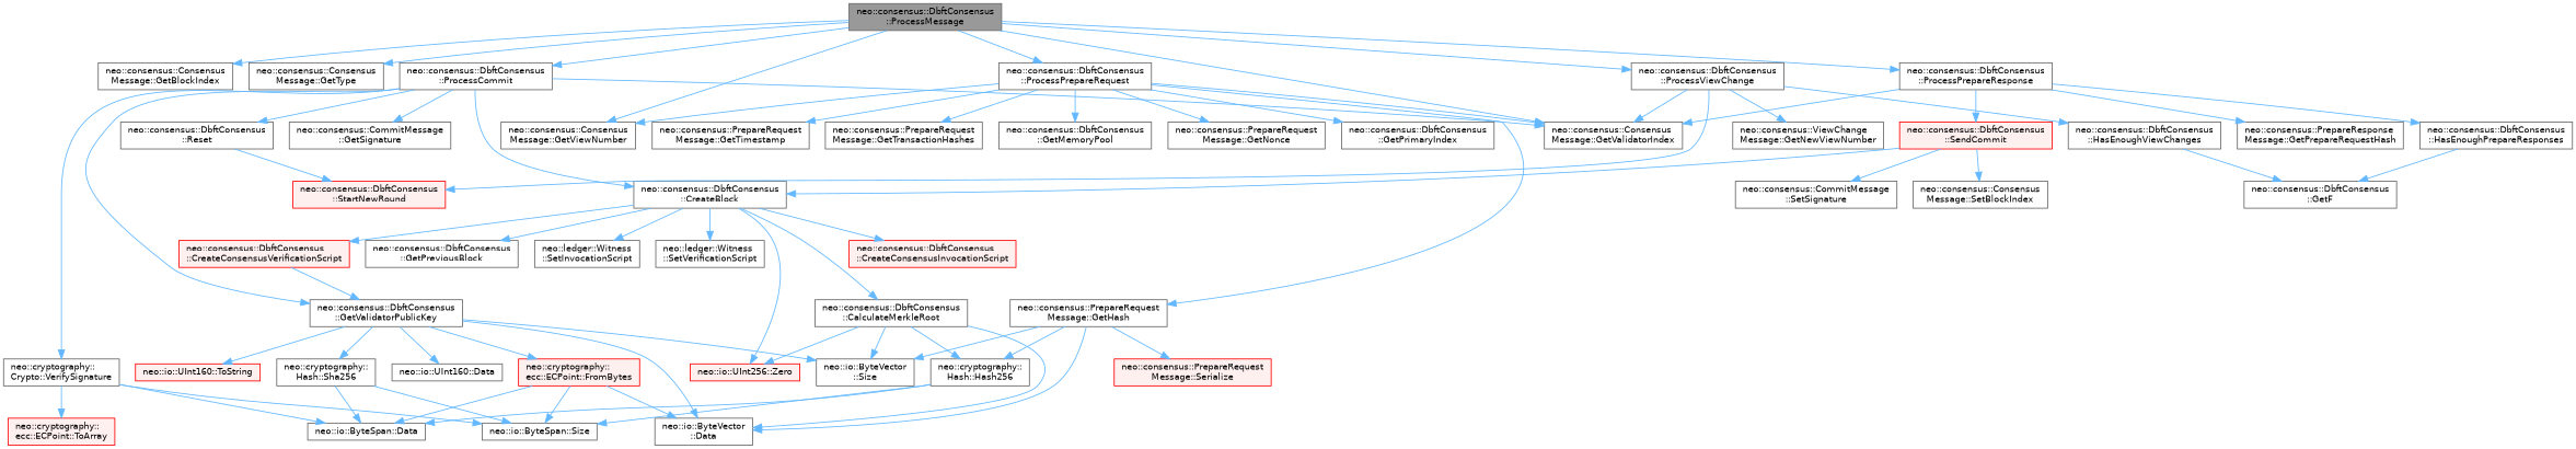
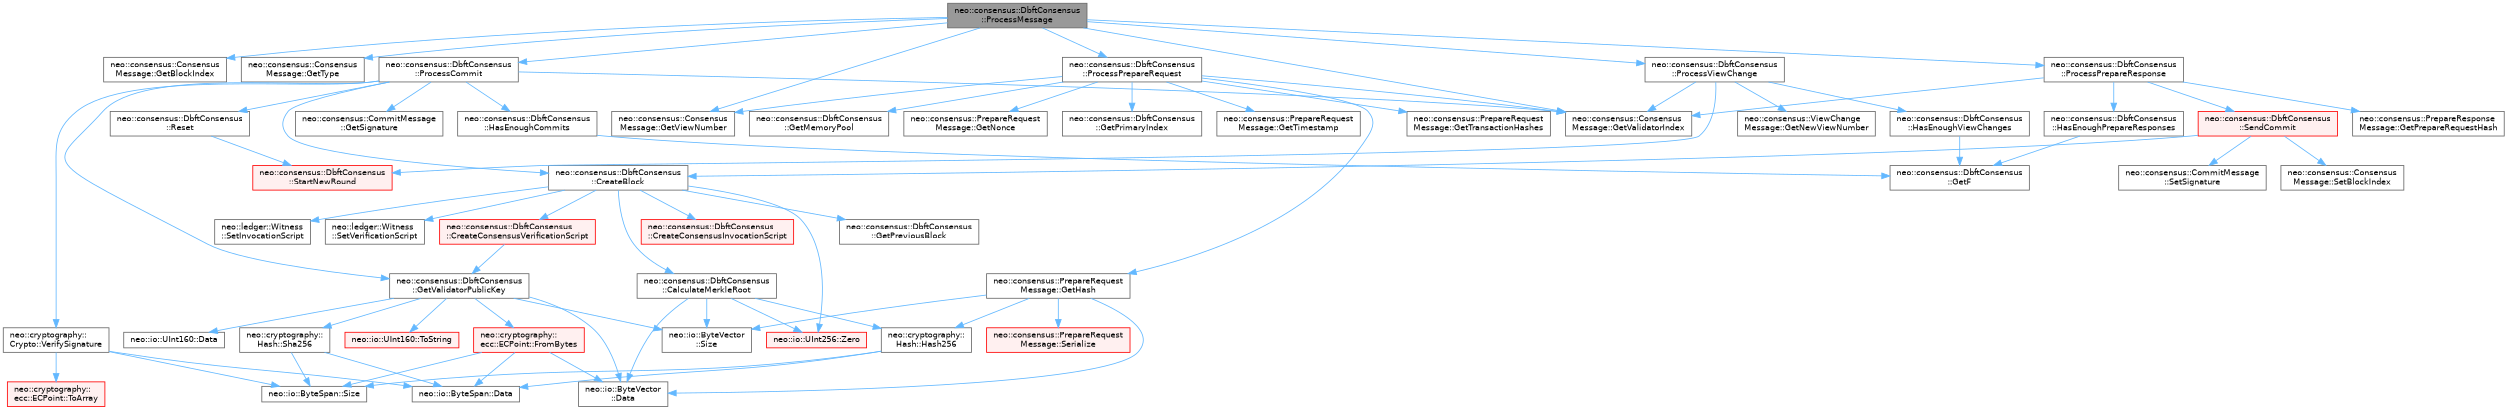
  digraph {
    rankdir=TB
    node [color=grey40 fillcolor=white fontname=Helvetica fontsize=10 shape=box style=filled]
    edge [color=steelblue1 fontname=Helvetica fontsize=10 labelfontname=Helvetica labelfontsize=10 style=solid]
    n1 [color=gray40 fillcolor=grey60 fontcolor=black height=0.2 label="neo::consensus::DbftConsensus\l::ProcessMessage" width=0.4]
    n2 [height=0.2 label="neo::consensus::Consensus\lMessage::GetBlockIndex" width=0.4]
    n3 [height=0.2 label="neo::consensus::Consensus\lMessage::GetType" width=0.4]
    n4 [height=0.2 label="neo::consensus::Consensus\lMessage::GetValidatorIndex" width=0.4]
    n5 [height=0.2 label="neo::consensus::Consensus\lMessage::GetViewNumber" width=0.4]
    n6 [height=0.2 label="neo::consensus::DbftConsensus\l::ProcessCommit" width=0.4]
    n7 [height=0.2 label="neo::consensus::DbftConsensus\l::ProcessPrepareRequest" width=0.4]
    n8 [height=0.2 label="neo::consensus::DbftConsensus\l::ProcessPrepareResponse" width=0.4]
    n9 [height=0.2 label="neo::consensus::DbftConsensus\l::ProcessViewChange" width=0.4]
    n10 [height=0.2 label="neo::consensus::DbftConsensus\l::CreateBlock" width=0.4]
    n11 [height=0.2 label="neo::consensus::DbftConsensus\l::GetValidatorPublicKey" width=0.4]
    n12 [height=0.2 label="neo::consensus::CommitMessage\l::GetSignature" width=0.4]
+   n13 [height=0.2 label="neo::consensus::DbftConsensus\l::HasEnoughCommits" width=0.4]
    n14 [height=0.2 label="neo::consensus::DbftConsensus\l::Reset" width=0.4]
    n15 [height=0.2 label="neo::cryptography::\lCrypto::VerifySignature" width=0.4]
    n16 [height=0.2 label="neo::consensus::PrepareRequest\lMessage::GetHash" width=0.4]
    n17 [height=0.2 label="neo::consensus::DbftConsensus\l::GetMemoryPool" width=0.4]
    n18 [height=0.2 label="neo::consensus::PrepareRequest\lMessage::GetNonce" width=0.4]
    n19 [height=0.2 label="neo::consensus::DbftConsensus\l::GetPrimaryIndex" width=0.4]
    n20 [height=0.2 label="neo::consensus::PrepareRequest\lMessage::GetTimestamp" width=0.4]
    n21 [height=0.2 label="neo::consensus::PrepareRequest\lMessage::GetTransactionHashes" width=0.4]
    n22 [height=0.2 label="neo::consensus::PrepareResponse\lMessage::GetPrepareRequestHash" width=0.4]
    n23 [height=0.2 label="neo::consensus::DbftConsensus\l::HasEnoughPrepareResponses" width=0.4]
    n24 [color=red fillcolor="#FFF0F0" height=0.2 label="neo::consensus::DbftConsensus\l::SendCommit" width=0.4]
    n25 [color=red fillcolor="#FFF0F0" height=0.2 label="neo::consensus::DbftConsensus\l::StartNewRound" width=0.4]
    n26 [height=0.2 label="neo::consensus::ViewChange\lMessage::GetNewViewNumber" width=0.4]
    n27 [height=0.2 label="neo::consensus::DbftConsensus\l::HasEnoughViewChanges" width=0.4]
    n28 [height=0.2 label="neo::consensus::DbftConsensus\l::CalculateMerkleRoot" width=0.4]
    n29 [color=red fillcolor="#FFF0F0" height=0.2 label="neo::io::UInt256::Zero" width=0.4]
    n30 [color=red fillcolor="#FFF0F0" height=0.2 label="neo::consensus::DbftConsensus\l::CreateConsensusInvocationScript" width=0.4]
    n31 [color=red fillcolor="#FFF0F0" height=0.2 label="neo::consensus::DbftConsensus\l::CreateConsensusVerificationScript" width=0.4]
    n32 [height=0.2 label="neo::consensus::DbftConsensus\l::GetPreviousBlock" width=0.4]
    n33 [height=0.2 label="neo::ledger::Witness\l::SetInvocationScript" width=0.4]
    n34 [height=0.2 label="neo::ledger::Witness\l::SetVerificationScript" width=0.4]
    n35 [height=0.2 label="neo::io::ByteVector\l::Data" width=0.4]
    n36 [height=0.2 label="neo::io::ByteVector\l::Size" width=0.4]
    n37 [height=0.2 label="neo::io::UInt160::Data" width=0.4]
    n38 [color=red fillcolor="#FFF0F0" height=0.2 label="neo::cryptography::\lecc::ECPoint::FromBytes" width=0.4]
    n39 [height=0.2 label="neo::cryptography::\lHash::Sha256" width=0.4]
    n40 [color=red fillcolor="#FFF0F0" height=0.2 label="neo::io::UInt160::ToString" width=0.4]
    n41 [height=0.2 label="neo::consensus::DbftConsensus\l::GetF" width=0.4]
    n42 [height=0.2 label="neo::io::ByteSpan::Data" width=0.4]
    n43 [height=0.2 label="neo::io::ByteSpan::Size" width=0.4]
    n44 [color=red fillcolor="#FFF0F0" height=0.2 label="neo::cryptography::\lecc::ECPoint::ToArray" width=0.4]
    n45 [height=0.2 label="neo::cryptography::\lHash::Hash256" width=0.4]
    n46 [color=red fillcolor="#FFF0F0" height=0.2 label="neo::consensus::PrepareRequest\lMessage::Serialize" width=0.4]
    n47 [height=0.2 label="neo::consensus::Consensus\lMessage::SetBlockIndex" width=0.4]
    n48 [height=0.2 label="neo::consensus::CommitMessage\l::SetSignature" width=0.4]
    n1 -> n2
    n1 -> n3
    n1 -> n4
    n1 -> n5
    n1 -> n6
    n1 -> n7
    n1 -> n8
    n1 -> n9
    n6 -> n4
    n6 -> n10
    n6 -> n11
    n6 -> n12
+   n6 -> n13
    n6 -> n14
    n6 -> n15
    n7 -> n4
    n7 -> n5
    n7 -> n16
    n7 -> n17
    n7 -> n18
    n7 -> n19
    n7 -> n20
    n7 -> n21
    n8 -> n4
    n8 -> n22
    n8 -> n23
    n8 -> n24
    n9 -> n4
    n9 -> n25
    n9 -> n26
    n9 -> n27
    n10 -> n28
    n10 -> n29
    n10 -> n30
    n10 -> n31
    n10 -> n32
    n10 -> n33
    n10 -> n34
    n11 -> n35
    n11 -> n36
    n11 -> n37
    n11 -> n38
    n11 -> n39
    n11 -> n40
+   n13 -> n41
    n14 -> n25
    n15 -> n42
    n15 -> n43
    n15 -> n44
    n16 -> n35
    n16 -> n36
    n16 -> n45
    n16 -> n46
    n23 -> n41
    n24 -> n10
    n24 -> n47
    n24 -> n48
    n27 -> n41
    n28 -> n29
    n28 -> n35
    n28 -> n36
    n28 -> n45
    n31 -> n11
    n38 -> n35
    n38 -> n42
    n38 -> n43
    n39 -> n42
    n39 -> n43
    n45 -> n42
    n45 -> n43
  }
